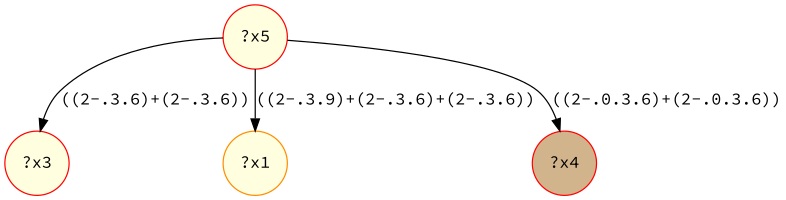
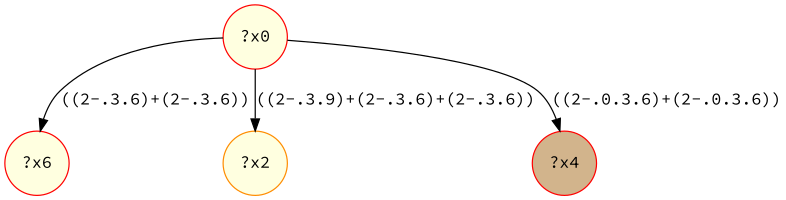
  digraph {
    fontname="Source Code Pro"
    node [color=red fillcolor=lightyellow fontname="Source Code Pro" shape=circle style="filled,"]
    edge [color=black fontname="Source Code Pro"]
-   n1 [label="?x3"]
-   n2 [label="?x5"]
-   n3 [color=darkorange label="?x1"]
+   n1 [label="?x6"]
+   n2 [label="?x0"]
+   n3 [color=darkorange label="?x2"]
    n4 [fillcolor=tan label="?x4" style=filled]
    n2 -> n1 [label="((2-.3.6)+(2-.3.6))"]
    n2 -> n3 [label="((2-.3.9)+(2-.3.6)+(2-.3.6))"]
    n2 -> n4 [label="((2-.0.3.6)+(2-.0.3.6))"]
  }
